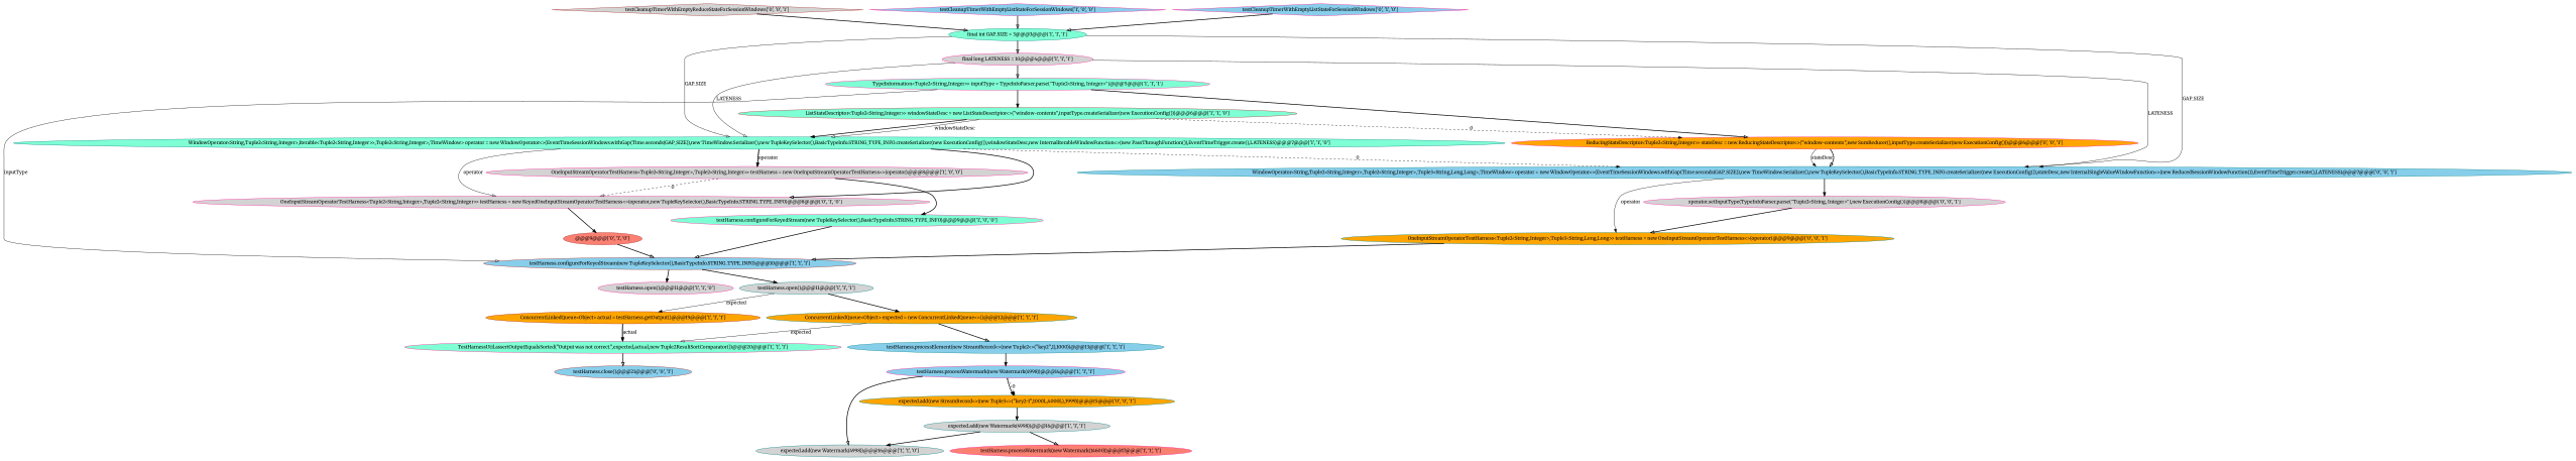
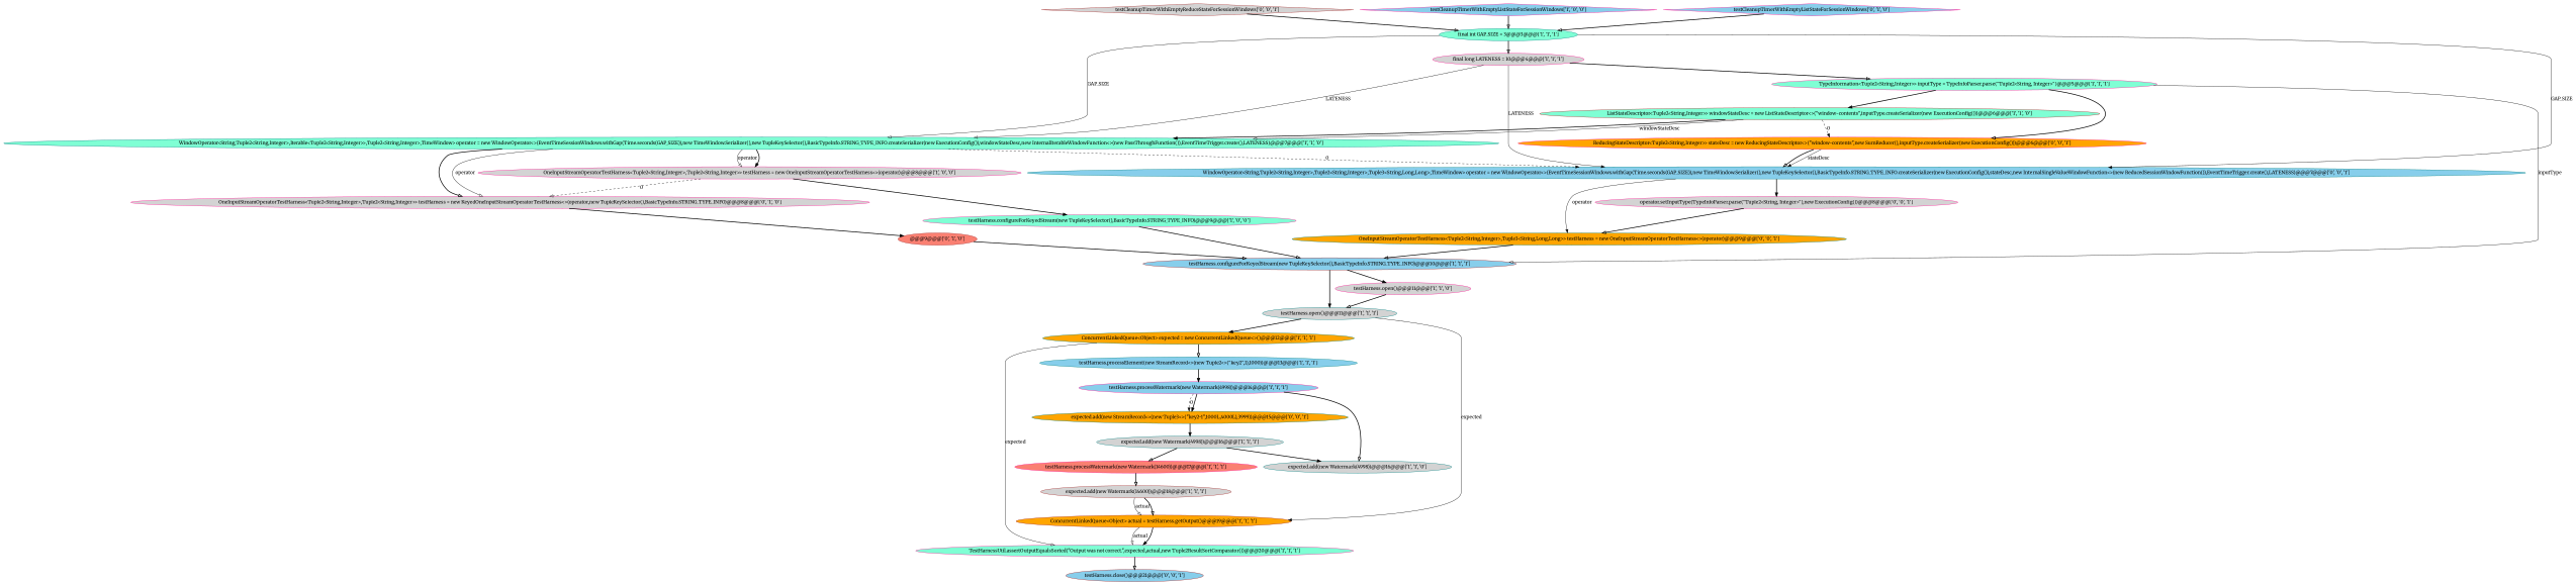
  digraph {
    fontname=Merriweather
    node [color=deeppink fillcolor=lightgrey fontname=Merriweather shape=ellipse style=filled]
    edge [arrowhead=onormal fontname=Merriweather style=bold]
    n1 [color=teal fillcolor=skyblue label="WindowOperator<String,Tuple2<String,Integer>,Tuple2<String,Integer>,Tuple3<String,Long,Long>,TimeWindow> operator = new WindowOperator<>(EventTimeSessionWindows.withGap(Time.seconds(GAP_SIZE)),new TimeWindow.Serializer(),new TupleKeySelector(),BasicTypeInfo.STRING_TYPE_INFO.createSerializer(new ExecutionConfig()),stateDesc,new InternalSingleValueWindowFunction<>(new ReducedSessionWindowFunction()),EventTimeTrigger.create(),LATENESS)@@@7@@@['0', '0', '1']"]
    n2 [label="operator.setInputType(TypeInfoParser.parse(\"Tuple2<String, Integer>\"),new ExecutionConfig())@@@8@@@['0', '0', '1']"]
    n3 [color=teal fillcolor=orange label="OneInputStreamOperatorTestHarness<Tuple2<String,Integer>,Tuple3<String,Long,Long>> testHarness = new OneInputStreamOperatorTestHarness<>(operator)@@@9@@@['0', '0', '1']"]
    n4 [color=brown fillcolor=skyblue label="testHarness.configureForKeyedStream(new TupleKeySelector(),BasicTypeInfo.STRING_TYPE_INFO)@@@10@@@['1', '1', '1']"]
    n5 [fillcolor=aquamarine label="testHarness.configureForKeyedStream(new TupleKeySelector(),BasicTypeInfo.STRING_TYPE_INFO)@@@9@@@['1', '0', '0']"]
    n6 [label="testHarness.open()@@@11@@@['1', '1', '0']"]
    n7 [color=teal label="testHarness.open()@@@11@@@['1', '1', '1']"]
    n8 [color=brown fillcolor=orange label="ConcurrentLinkedQueue<Object> actual = testHarness.getOutput()@@@19@@@['1', '1', '1']"]
    n9 [color=teal fillcolor=orange label="ConcurrentLinkedQueue<Object> expected = new ConcurrentLinkedQueue<>()@@@12@@@['1', '1', '1']"]
+   n10 [color=brown label="expected.add(new Watermark(14600))@@@18@@@['1', '1', '1']"]
    n11 [fillcolor=aquamarine label="TestHarnessUtil.assertOutputEqualsSorted(\"Output was not correct.\",expected,actual,new Tuple2ResultSortComparator())@@@20@@@['1', '1', '1']"]
    n12 [fillcolor=skyblue label="testHarness.processWatermark(new Watermark(4998))@@@14@@@['1', '1', '1']"]
    n13 [color=teal fillcolor=orange label="expected.add(new StreamRecord<>(new Tuple3<>(\"key2-1\",1000L,4000L),3999))@@@15@@@['0', '0', '1']"]
    n14 [color=teal label="expected.add(new Watermark(4998))@@@16@@@['1', '1', '0']"]
    n15 [color=teal label="expected.add(new Watermark(4998))@@@16@@@['1', '1', '1']"]
    n16 [fillcolor=salmon label="testHarness.processWatermark(new Watermark(14600))@@@17@@@['1', '1', '1']"]
    n17 [color=brown fillcolor=salmon label="@@@9@@@['0', '1', '0']"]
    n18 [color=brown label="testCleanupTimerWithEmptyReduceStateForSessionWindows['0', '0', '1']" shape=diamond]
    n19 [color=teal fillcolor=aquamarine label="final int GAP_SIZE = 3@@@3@@@['1', '1', '1']"]
    n20 [color=teal fillcolor=aquamarine label="WindowOperator<String,Tuple2<String,Integer>,Iterable<Tuple2<String,Integer>>,Tuple2<String,Integer>,TimeWindow> operator = new WindowOperator<>(EventTimeSessionWindows.withGap(Time.seconds(GAP_SIZE)),new TimeWindow.Serializer(),new TupleKeySelector(),BasicTypeInfo.STRING_TYPE_INFO.createSerializer(new ExecutionConfig()),windowStateDesc,new InternalIterableWindowFunction<>(new PassThroughFunction()),EventTimeTrigger.create(),LATENESS)@@@7@@@['1', '1', '0']"]
    n21 [label="final long LATENESS = 10@@@4@@@['1', '1', '1']"]
    n22 [label="OneInputStreamOperatorTestHarness<Tuple2<String,Integer>,Tuple2<String,Integer>> testHarness = new KeyedOneInputStreamOperatorTestHarness<>(operator,new TupleKeySelector(),BasicTypeInfo.STRING_TYPE_INFO)@@@8@@@['0', '1', '0']"]
    n23 [label="OneInputStreamOperatorTestHarness<Tuple2<String,Integer>,Tuple2<String,Integer>> testHarness = new OneInputStreamOperatorTestHarness<>(operator)@@@8@@@['1', '0', '0']"]
    n24 [fillcolor=aquamarine label="TypeInformation<Tuple2<String,Integer>> inputType = TypeInfoParser.parse(\"Tuple2<String, Integer>\")@@@5@@@['1', '1', '1']"]
    n25 [fillcolor=orange label="ReducingStateDescriptor<Tuple2<String,Integer>> stateDesc = new ReducingStateDescriptor<>(\"window-contents\",new SumReducer(),inputType.createSerializer(new ExecutionConfig()))@@@6@@@['0', '0', '1']"]
    n26 [color=brown fillcolor=aquamarine label="ListStateDescriptor<Tuple2<String,Integer>> windowStateDesc = new ListStateDescriptor<>(\"window-contents\",inputType.createSerializer(new ExecutionConfig()))@@@6@@@['1', '1', '0']"]
    n27 [color=brown fillcolor=skyblue label="testHarness.close()@@@21@@@['0', '0', '1']"]
    n28 [fillcolor=skyblue label="testCleanupTimerWithEmptyListStateForSessionWindows['1', '0', '0']" shape=diamond]
    n29 [fillcolor=skyblue label="testCleanupTimerWithEmptyListStateForSessionWindows['0', '1', '0']" shape=diamond]
    n30 [color=teal fillcolor=skyblue label="testHarness.processElement(new StreamRecord<>(new Tuple2<>(\"key2\",1),1000))@@@13@@@['1', '1', '1']"]
    n1 -> n2 [arrowhead=normal]
    n1 -> n3 [arrowhead=normal label=operator style=solid]
    n2 -> n3
    n3 -> n4
    n4 -> n6 [arrowhead=normal]
    n4 -> n7 [arrowhead=normal]
    n5 -> n4
+   n6 -> n7
    n7 -> n8 [arrowhead=normal label=expected style=solid]
    n7 -> n9 [arrowhead=normal]
    n8 -> n11 [arrowhead=normal]
    n8 -> n11 [label=actual style=solid]
    n9 -> n11 [label=expected style=solid]
    n9 -> n30
+   n10 -> n8 [label=actual style=solid]
+   n10 -> n8
    n11 -> n27
    n12 -> n13 [arrowhead=normal]
    n12 -> n13 [arrowhead=normal label=0 style=dashed]
    n12 -> n14
    n13 -> n15 [arrowhead=normal]
    n15 -> n14 [arrowhead=normal]
    n15 -> n16
+   n16 -> n10
    n17 -> n4
    n18 -> n19
    n19 -> n1 [arrowhead=normal label=GAP_SIZE style=solid]
    n19 -> n20 [label=GAP_SIZE style=solid]
    n19 -> n21
    n20 -> n1 [arrowhead=normal label=0 style=dashed]
    n20 -> n22
    n20 -> n22 [label=operator style=solid]
    n20 -> n23 [arrowhead=normal]
    n20 -> n23 [label=operator style=solid]
    n21 -> n1 [arrowhead=normal label=LATENESS style=solid]
    n21 -> n20 [label=LATENESS style=solid]
    n21 -> n24
    n22 -> n17 [arrowhead=normal]
    n23 -> n5 [arrowhead=normal]
    n23 -> n22 [label=0 style=dashed]
    n24 -> n4 [label=inputType style=solid]
    n24 -> n25
    n24 -> n26 [arrowhead=normal]
    n25 -> n1 [arrowhead=normal label=stateDesc style=solid]
    n25 -> n1
    n26 -> n20 [arrowhead=normal]
    n26 -> n20 [label=windowStateDesc style=solid]
    n26 -> n25 [arrowhead=normal label=0 style=dashed]
    n28 -> n19
    n29 -> n19
    n30 -> n12 [arrowhead=normal]
  }
